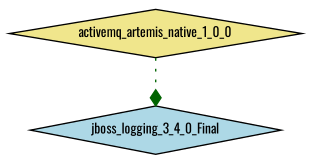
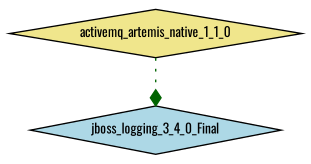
  digraph {
    fontname=Oswald
    node [fontsize=10.0 shape=diamond style=filled fontname=Oswald]
-   activemq_artemis_native_1_0_0 [fillcolor=khaki]
+   activemq_artemis_native_1_0_0 [fillcolor=khaki label=activemq_artemis_native_1_1_0]
    jboss_logging_3_4_0_Final [fillcolor=lightblue]
    activemq_artemis_native_1_0_0 -> jboss_logging_3_4_0_Final [color=darkgreen style=dotted arrowhead=diamond fontname=Oswald]
  }
